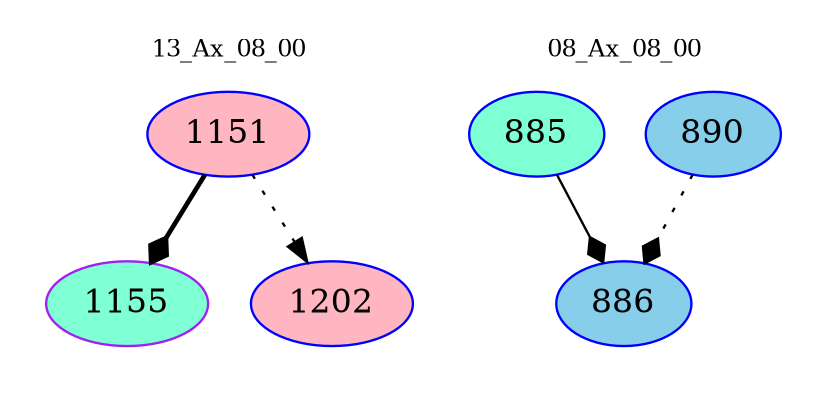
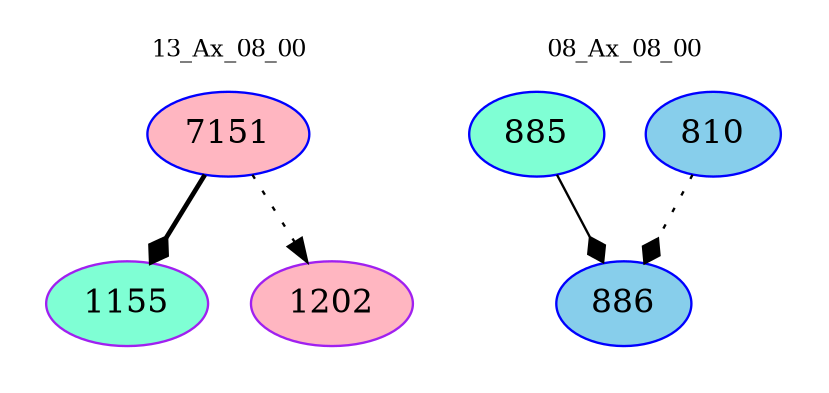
  digraph {
    fontname="DejaVu Serif"
    node [color=blue fillcolor=aquamarine fontname="DejaVu Serif" style=filled]
    edge [arrowhead=diamond color=black fontname="DejaVu Serif" style=dotted]
    n1 [color=purple label=1155]
-   n2 [fillcolor=lightpink label=1151]
-   n3 [fillcolor=lightpink label=1202]
-   n4 [fillcolor=skyblue label=890]
+   n2 [fillcolor=lightpink label=7151]
+   n3 [color=purple fillcolor=lightpink label=1202]
+   n4 [fillcolor=skyblue label=810]
    n5 [label=885]
    n6 [fillcolor=skyblue label=886]
    subgraph cluster_1 {
      color=white
      fontsize=10
      label="13_Ax_08_00"
      n1
      n2
      n3
    }
    subgraph cluster_2 {
      color=white
      fontsize=10
      label="08_Ax_08_00"
      n4
      n5
      n6
    }
    n2 -> n1 [style=bold]
    n2 -> n3 [arrowhead=normal]
    n4 -> n6
    n5 -> n6 [style=solid]
  }
